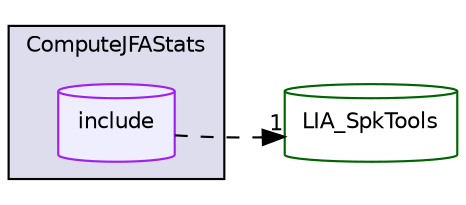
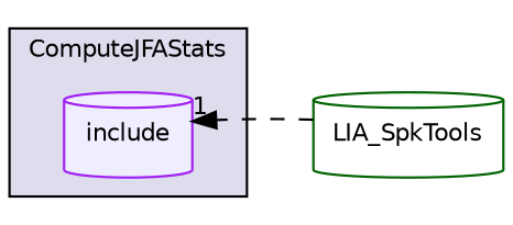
  digraph {
    compound=true
    rankdir=LR
    fontname="DejaVu Sans"
    node [fontname="DejaVu Sans" fontsize=10 shape=cylinder style=filled]
    n1 [fillcolor="#eeeeff" label=include pencolor=black color=purple]
    n2 [color=darkgreen fillcolor=white label=LIA_SpkTools]
    subgraph cluster_1 {
      bgcolor="#ddddee"
      fontsize=10
      label=ComputeJFAStats
      pencolor=black
      n1
    }
-   n1 -> n2 [headlabel=1 labeldistance=1.5 labelfontname=Helvetica labelfontsize=10 style=dashed fontname="DejaVu Sans"]
+   n2 -> n1 [headlabel=1 labeldistance=1.5 labelfontname=Helvetica labelfontsize=10 style=dashed fontname="DejaVu Sans"]
  }
